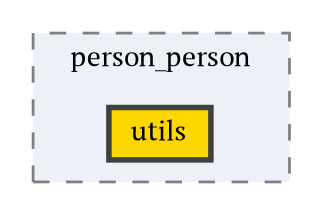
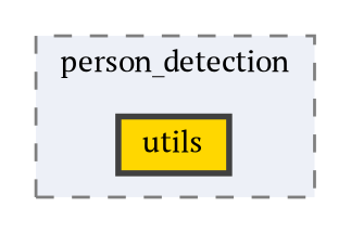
  digraph {
    compound=true
    fontname="PT Serif"
    n1 [color=grey25 fillcolor=gold fontname="PT Serif" fontsize=10 height=0.2 label=utils shape=box style="filled,bold" width=0.4]
    subgraph cluster_1 {
      bgcolor="#edf0f7"
      fontsize=10
-     label=person_person
+     label=person_detection
      pencolor=grey50
      style="filled,dashed"
      n1
    }
  }
